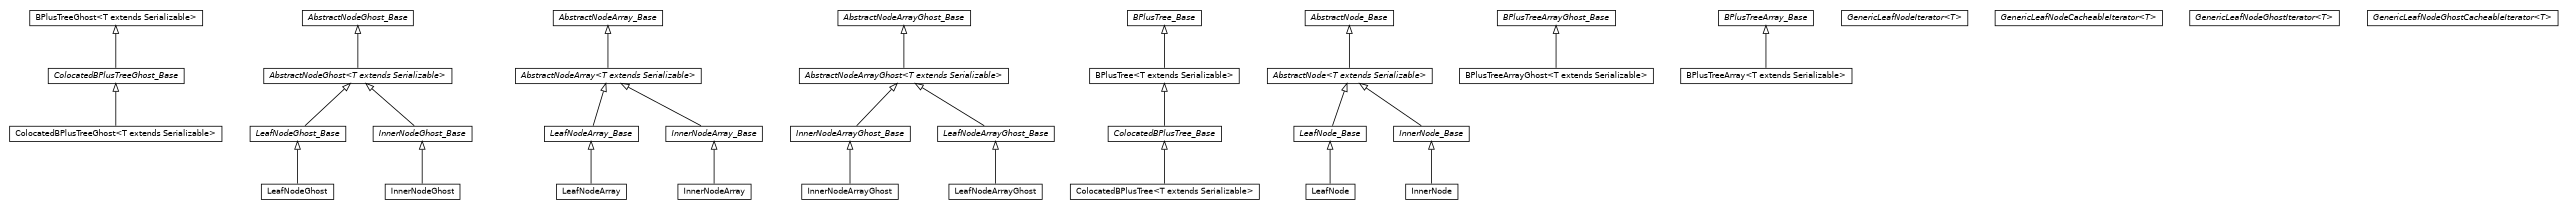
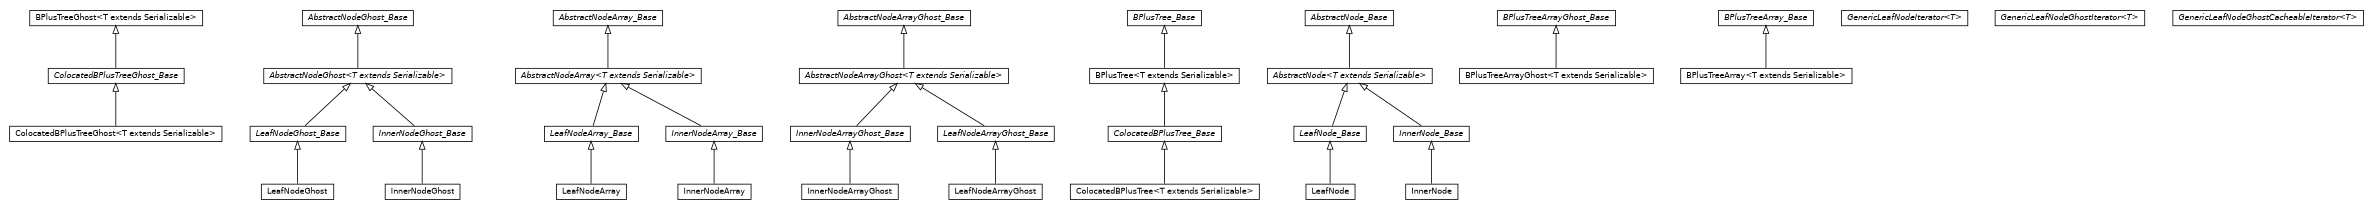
  digraph {
    nodesep=0.25
    ranksep=0.5
    node [fontcolor=black fontname=Helvetica fontsize=10.0 shape=plaintext]
    edge [arrowtail=empty dir=back fontname=Helvetica fontsize=10 headport=p labelfontname=Helvetica labelfontsize=10 tailport=p]
    n1 [label=<<table title="pt.ist.fenixframework.adt.bplustree.ColocatedBPlusTreeGhost" border="0" cellborder="1" cellspacing="0" cellpadding="2" port="p" href="./ColocatedBPlusTreeGhost.html"> 		<tr><td><table border="0" cellspacing="0" cellpadding="1"> <tr><td align="center" balign="center"> ColocatedBPlusTreeGhost&lt;T extends Serializable&gt; </td></tr> 		</table></td></tr> 		</table>>]
    n2 [label=<<table title="pt.ist.fenixframework.adt.bplustree.AbstractNodeGhost_Base" border="0" cellborder="1" cellspacing="0" cellpadding="2" port="p" href="./AbstractNodeGhost_Base.html"> 		<tr><td><table border="0" cellspacing="0" cellpadding="1"> <tr><td align="center" balign="center"><font face="Helvetica-Oblique"> AbstractNodeGhost_Base </font></td></tr> 		</table></td></tr> 		</table>>]
    n3 [label=<<table title="pt.ist.fenixframework.adt.bplustree.AbstractNodeGhost" border="0" cellborder="1" cellspacing="0" cellpadding="2" port="p" href="./AbstractNodeGhost.html"> 		<tr><td><table border="0" cellspacing="0" cellpadding="1"> <tr><td align="center" balign="center"><font face="Helvetica-Oblique"> AbstractNodeGhost&lt;T extends Serializable&gt; </font></td></tr> 		</table></td></tr> 		</table>>]
    n4 [label=<<table title="pt.ist.fenixframework.adt.bplustree.LeafNodeGhost_Base" border="0" cellborder="1" cellspacing="0" cellpadding="2" port="p" href="./LeafNodeGhost_Base.html"> 		<tr><td><table border="0" cellspacing="0" cellpadding="1"> <tr><td align="center" balign="center"><font face="Helvetica-Oblique"> LeafNodeGhost_Base </font></td></tr> 		</table></td></tr> 		</table>>]
    n5 [label=<<table title="pt.ist.fenixframework.adt.bplustree.InnerNodeGhost_Base" border="0" cellborder="1" cellspacing="0" cellpadding="2" port="p" href="./InnerNodeGhost_Base.html"> 		<tr><td><table border="0" cellspacing="0" cellpadding="1"> <tr><td align="center" balign="center"><font face="Helvetica-Oblique"> InnerNodeGhost_Base </font></td></tr> 		</table></td></tr> 		</table>>]
    n6 [label=<<table title="pt.ist.fenixframework.adt.bplustree.LeafNodeGhost" border="0" cellborder="1" cellspacing="0" cellpadding="2" port="p" href="./LeafNodeGhost.html"> 		<tr><td><table border="0" cellspacing="0" cellpadding="1"> <tr><td align="center" balign="center"> LeafNodeGhost </td></tr> 		</table></td></tr> 		</table>>]
    n7 [label=<<table title="pt.ist.fenixframework.adt.bplustree.LeafNodeArray" border="0" cellborder="1" cellspacing="0" cellpadding="2" port="p" href="./LeafNodeArray.html"> 		<tr><td><table border="0" cellspacing="0" cellpadding="1"> <tr><td align="center" balign="center"> LeafNodeArray </td></tr> 		</table></td></tr> 		</table>>]
    n8 [label=<<table title="pt.ist.fenixframework.adt.bplustree.InnerNodeGhost" border="0" cellborder="1" cellspacing="0" cellpadding="2" port="p" href="./InnerNodeGhost.html"> 		<tr><td><table border="0" cellspacing="0" cellpadding="1"> <tr><td align="center" balign="center"> InnerNodeGhost </td></tr> 		</table></td></tr> 		</table>>]
    n9 [label=<<table title="pt.ist.fenixframework.adt.bplustree.AbstractNodeArrayGhost" border="0" cellborder="1" cellspacing="0" cellpadding="2" port="p" href="./AbstractNodeArrayGhost.html"> 		<tr><td><table border="0" cellspacing="0" cellpadding="1"> <tr><td align="center" balign="center"><font face="Helvetica-Oblique"> AbstractNodeArrayGhost&lt;T extends Serializable&gt; </font></td></tr> 		</table></td></tr> 		</table>>]
    n10 [label=<<table title="pt.ist.fenixframework.adt.bplustree.InnerNodeArrayGhost_Base" border="0" cellborder="1" cellspacing="0" cellpadding="2" port="p" href="./InnerNodeArrayGhost_Base.html"> 		<tr><td><table border="0" cellspacing="0" cellpadding="1"> <tr><td align="center" balign="center"><font face="Helvetica-Oblique"> InnerNodeArrayGhost_Base </font></td></tr> 		</table></td></tr> 		</table>>]
    n11 [label=<<table title="pt.ist.fenixframework.adt.bplustree.LeafNodeArrayGhost_Base" border="0" cellborder="1" cellspacing="0" cellpadding="2" port="p" href="./LeafNodeArrayGhost_Base.html"> 		<tr><td><table border="0" cellspacing="0" cellpadding="1"> <tr><td align="center" balign="center"><font face="Helvetica-Oblique"> LeafNodeArrayGhost_Base </font></td></tr> 		</table></td></tr> 		</table>>]
    n12 [label=<<table title="pt.ist.fenixframework.adt.bplustree.InnerNodeArrayGhost" border="0" cellborder="1" cellspacing="0" cellpadding="2" port="p" href="./InnerNodeArrayGhost.html"> 		<tr><td><table border="0" cellspacing="0" cellpadding="1"> <tr><td align="center" balign="center"> InnerNodeArrayGhost </td></tr> 		</table></td></tr> 		</table>>]
    n13 [label=<<table title="pt.ist.fenixframework.adt.bplustree.LeafNodeArrayGhost" border="0" cellborder="1" cellspacing="0" cellpadding="2" port="p" href="./LeafNodeArrayGhost.html"> 		<tr><td><table border="0" cellspacing="0" cellpadding="1"> <tr><td align="center" balign="center"> LeafNodeArrayGhost </td></tr> 		</table></td></tr> 		</table>>]
    n14 [label=<<table title="pt.ist.fenixframework.adt.bplustree.ColocatedBPlusTreeGhost_Base" border="0" cellborder="1" cellspacing="0" cellpadding="2" port="p" href="./ColocatedBPlusTreeGhost_Base.html"> 		<tr><td><table border="0" cellspacing="0" cellpadding="1"> <tr><td align="center" balign="center"><font face="Helvetica-Oblique"> ColocatedBPlusTreeGhost_Base </font></td></tr> 		</table></td></tr> 		</table>>]
    n15 [label=<<table title="pt.ist.fenixframework.adt.bplustree.AbstractNodeArray" border="0" cellborder="1" cellspacing="0" cellpadding="2" port="p" href="./AbstractNodeArray.html"> 		<tr><td><table border="0" cellspacing="0" cellpadding="1"> <tr><td align="center" balign="center"><font face="Helvetica-Oblique"> AbstractNodeArray&lt;T extends Serializable&gt; </font></td></tr> 		</table></td></tr> 		</table>>]
    n16 [label=<<table title="pt.ist.fenixframework.adt.bplustree.LeafNodeArray_Base" border="0" cellborder="1" cellspacing="0" cellpadding="2" port="p" href="./LeafNodeArray_Base.html"> 		<tr><td><table border="0" cellspacing="0" cellpadding="1"> <tr><td align="center" balign="center"><font face="Helvetica-Oblique"> LeafNodeArray_Base </font></td></tr> 		</table></td></tr> 		</table>>]
    n17 [label=<<table title="pt.ist.fenixframework.adt.bplustree.InnerNodeArray_Base" border="0" cellborder="1" cellspacing="0" cellpadding="2" port="p" href="./InnerNodeArray_Base.html"> 		<tr><td><table border="0" cellspacing="0" cellpadding="1"> <tr><td align="center" balign="center"><font face="Helvetica-Oblique"> InnerNodeArray_Base </font></td></tr> 		</table></td></tr> 		</table>>]
    n18 [label=<<table title="pt.ist.fenixframework.adt.bplustree.InnerNodeArray" border="0" cellborder="1" cellspacing="0" cellpadding="2" port="p" href="./InnerNodeArray.html"> 		<tr><td><table border="0" cellspacing="0" cellpadding="1"> <tr><td align="center" balign="center"> InnerNodeArray </td></tr> 		</table></td></tr> 		</table>>]
    n19 [label=<<table title="pt.ist.fenixframework.adt.bplustree.BPlusTree" border="0" cellborder="1" cellspacing="0" cellpadding="2" port="p" href="./BPlusTree.html"> 		<tr><td><table border="0" cellspacing="0" cellpadding="1"> <tr><td align="center" balign="center"> BPlusTree&lt;T extends Serializable&gt; </td></tr> 		</table></td></tr> 		</table>>]
    n20 [label=<<table title="pt.ist.fenixframework.adt.bplustree.ColocatedBPlusTree_Base" border="0" cellborder="1" cellspacing="0" cellpadding="2" port="p" href="./ColocatedBPlusTree_Base.html"> 		<tr><td><table border="0" cellspacing="0" cellpadding="1"> <tr><td align="center" balign="center"><font face="Helvetica-Oblique"> ColocatedBPlusTree_Base </font></td></tr> 		</table></td></tr> 		</table>>]
    n21 [label=<<table title="pt.ist.fenixframework.adt.bplustree.ColocatedBPlusTree" border="0" cellborder="1" cellspacing="0" cellpadding="2" port="p" href="./ColocatedBPlusTree.html"> 		<tr><td><table border="0" cellspacing="0" cellpadding="1"> <tr><td align="center" balign="center"> ColocatedBPlusTree&lt;T extends Serializable&gt; </td></tr> 		</table></td></tr> 		</table>>]
    n22 [label=<<table title="pt.ist.fenixframework.adt.bplustree.AbstractNode" border="0" cellborder="1" cellspacing="0" cellpadding="2" port="p" href="./AbstractNode.html"> 		<tr><td><table border="0" cellspacing="0" cellpadding="1"> <tr><td align="center" balign="center"><font face="Helvetica-Oblique"> AbstractNode&lt;T extends Serializable&gt; </font></td></tr> 		</table></td></tr> 		</table>>]
    n23 [label=<<table title="pt.ist.fenixframework.adt.bplustree.LeafNode_Base" border="0" cellborder="1" cellspacing="0" cellpadding="2" port="p" href="./LeafNode_Base.html"> 		<tr><td><table border="0" cellspacing="0" cellpadding="1"> <tr><td align="center" balign="center"><font face="Helvetica-Oblique"> LeafNode_Base </font></td></tr> 		</table></td></tr> 		</table>>]
    n24 [label=<<table title="pt.ist.fenixframework.adt.bplustree.InnerNode_Base" border="0" cellborder="1" cellspacing="0" cellpadding="2" port="p" href="./InnerNode_Base.html"> 		<tr><td><table border="0" cellspacing="0" cellpadding="1"> <tr><td align="center" balign="center"><font face="Helvetica-Oblique"> InnerNode_Base </font></td></tr> 		</table></td></tr> 		</table>>]
    n25 [label=<<table title="pt.ist.fenixframework.adt.bplustree.LeafNode" border="0" cellborder="1" cellspacing="0" cellpadding="2" port="p" href="./LeafNode.html"> 		<tr><td><table border="0" cellspacing="0" cellpadding="1"> <tr><td align="center" balign="center"> LeafNode </td></tr> 		</table></td></tr> 		</table>>]
    n26 [label=<<table title="pt.ist.fenixframework.adt.bplustree.InnerNode" border="0" cellborder="1" cellspacing="0" cellpadding="2" port="p" href="./InnerNode.html"> 		<tr><td><table border="0" cellspacing="0" cellpadding="1"> <tr><td align="center" balign="center"> InnerNode </td></tr> 		</table></td></tr> 		</table>>]
    n27 [label=<<table title="pt.ist.fenixframework.adt.bplustree.BPlusTreeArrayGhost" border="0" cellborder="1" cellspacing="0" cellpadding="2" port="p" href="./BPlusTreeArrayGhost.html"> 		<tr><td><table border="0" cellspacing="0" cellpadding="1"> <tr><td align="center" balign="center"> BPlusTreeArrayGhost&lt;T extends Serializable&gt; </td></tr> 		</table></td></tr> 		</table>>]
    n28 [label=<<table title="pt.ist.fenixframework.adt.bplustree.AbstractNode_Base" border="0" cellborder="1" cellspacing="0" cellpadding="2" port="p" href="./AbstractNode_Base.html"> 		<tr><td><table border="0" cellspacing="0" cellpadding="1"> <tr><td align="center" balign="center"><font face="Helvetica-Oblique"> AbstractNode_Base </font></td></tr> 		</table></td></tr> 		</table>>]
    n29 [label=<<table title="pt.ist.fenixframework.adt.bplustree.BPlusTreeGhost" border="0" cellborder="1" cellspacing="0" cellpadding="2" port="p" href="./BPlusTreeGhost.html"> 		<tr><td><table border="0" cellspacing="0" cellpadding="1"> <tr><td align="center" balign="center"> BPlusTreeGhost&lt;T extends Serializable&gt; </td></tr> 		</table></td></tr> 		</table>>]
    n30 [label=<<table title="pt.ist.fenixframework.adt.bplustree.BPlusTree_Base" border="0" cellborder="1" cellspacing="0" cellpadding="2" port="p" href="./BPlusTree_Base.html"> 		<tr><td><table border="0" cellspacing="0" cellpadding="1"> <tr><td align="center" balign="center"><font face="Helvetica-Oblique"> BPlusTree_Base </font></td></tr> 		</table></td></tr> 		</table>>]
    n31 [label=<<table title="pt.ist.fenixframework.adt.bplustree.BPlusTreeArrayGhost_Base" border="0" cellborder="1" cellspacing="0" cellpadding="2" port="p" href="./BPlusTreeArrayGhost_Base.html"> 		<tr><td><table border="0" cellspacing="0" cellpadding="1"> <tr><td align="center" balign="center"><font face="Helvetica-Oblique"> BPlusTreeArrayGhost_Base </font></td></tr> 		</table></td></tr> 		</table>>]
    n32 [label=<<table title="pt.ist.fenixframework.adt.bplustree.BPlusTreeArray_Base" border="0" cellborder="1" cellspacing="0" cellpadding="2" port="p" href="./BPlusTreeArray_Base.html"> 		<tr><td><table border="0" cellspacing="0" cellpadding="1"> <tr><td align="center" balign="center"><font face="Helvetica-Oblique"> BPlusTreeArray_Base </font></td></tr> 		</table></td></tr> 		</table>>]
    n33 [label=<<table title="pt.ist.fenixframework.adt.bplustree.BPlusTreeArray" border="0" cellborder="1" cellspacing="0" cellpadding="2" port="p" href="./BPlusTreeArray.html"> 		<tr><td><table border="0" cellspacing="0" cellpadding="1"> <tr><td align="center" balign="center"> BPlusTreeArray&lt;T extends Serializable&gt; </td></tr> 		</table></td></tr> 		</table>>]
    n34 [label=<<table title="pt.ist.fenixframework.adt.bplustree.AbstractNodeArrayGhost_Base" border="0" cellborder="1" cellspacing="0" cellpadding="2" port="p" href="./AbstractNodeArrayGhost_Base.html"> 		<tr><td><table border="0" cellspacing="0" cellpadding="1"> <tr><td align="center" balign="center"><font face="Helvetica-Oblique"> AbstractNodeArrayGhost_Base </font></td></tr> 		</table></td></tr> 		</table>>]
    n35 [label=<<table title="pt.ist.fenixframework.adt.bplustree.LeafNode.GenericLeafNodeIterator" border="0" cellborder="1" cellspacing="0" cellpadding="2" port="p" href="./LeafNode.GenericLeafNodeIterator.html"> 		<tr><td><table border="0" cellspacing="0" cellpadding="1"> <tr><td align="center" balign="center"><font face="Helvetica-Oblique"> GenericLeafNodeIterator&lt;T&gt; </font></td></tr> 		</table></td></tr> 		</table>>]
-   n36 [label=<<table title="pt.ist.fenixframework.adt.bplustree.LeafNode.GenericLeafNodeCacheableIterator" border="0" cellborder="1" cellspacing="0" cellpadding="2" port="p" href="./LeafNode.GenericLeafNodeCacheableIterator.html"> 		<tr><td><table border="0" cellspacing="0" cellpadding="1"> <tr><td align="center" balign="center"><font face="Helvetica-Oblique"> GenericLeafNodeCacheableIterator&lt;T&gt; </font></td></tr> 		</table></td></tr> 		</table>>]
    n37 [label=<<table title="pt.ist.fenixframework.adt.bplustree.AbstractNodeArray_Base" border="0" cellborder="1" cellspacing="0" cellpadding="2" port="p" href="./AbstractNodeArray_Base.html"> 		<tr><td><table border="0" cellspacing="0" cellpadding="1"> <tr><td align="center" balign="center"><font face="Helvetica-Oblique"> AbstractNodeArray_Base </font></td></tr> 		</table></td></tr> 		</table>>]
    n38 [label=<<table title="pt.ist.fenixframework.adt.bplustree.LeafNodeGhost.GenericLeafNodeGhostIterator" border="0" cellborder="1" cellspacing="0" cellpadding="2" port="p" href="./LeafNodeGhost.GenericLeafNodeGhostIterator.html"> 		<tr><td><table border="0" cellspacing="0" cellpadding="1"> <tr><td align="center" balign="center"><font face="Helvetica-Oblique"> GenericLeafNodeGhostIterator&lt;T&gt; </font></td></tr> 		</table></td></tr> 		</table>>]
    n39 [label=<<table title="pt.ist.fenixframework.adt.bplustree.LeafNodeGhost.GenericLeafNodeGhostCacheableIterator" border="0" cellborder="1" cellspacing="0" cellpadding="2" port="p" href="./LeafNodeGhost.GenericLeafNodeGhostCacheableIterator.html"> 		<tr><td><table border="0" cellspacing="0" cellpadding="1"> <tr><td align="center" balign="center"><font face="Helvetica-Oblique"> GenericLeafNodeGhostCacheableIterator&lt;T&gt; </font></td></tr> 		</table></td></tr> 		</table>>]
    n2 -> n3
    n3 -> n4
    n3 -> n5
    n4 -> n6
    n5 -> n8
    n9 -> n10
    n9 -> n11
    n10 -> n12
    n11 -> n13
    n14 -> n1
    n15 -> n16
    n15 -> n17
    n16 -> n7
    n17 -> n18
    n19 -> n20
    n20 -> n21
    n22 -> n23
    n22 -> n24
    n23 -> n25
    n24 -> n26
    n28 -> n22
    n29 -> n14
    n30 -> n19
    n31 -> n27
    n32 -> n33
    n34 -> n9
    n37 -> n15
  }
